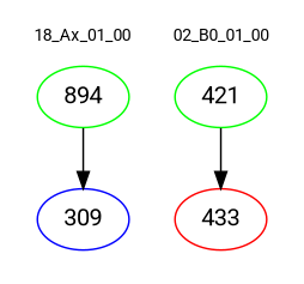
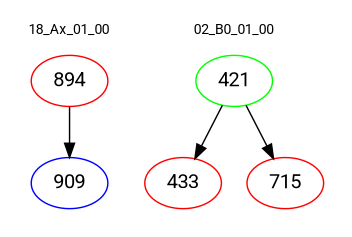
  digraph {
    fontname=Roboto
    node [color=green fontname=Roboto]
    edge [color=black fontname=Roboto]
-   n1 [label=894]
-   n2 [color=blue label=309]
+   n1 [color=red label=894]
+   n2 [color=blue label=909]
    n3 [label=421]
    n4 [color=red label=433]
+   n5 [color=red label=715]
    subgraph cluster_1 {
      color=white
      fontsize=10
      label="18_Ax_01_00"
      n1
      n2
    }
    subgraph cluster_2 {
      color=white
      fontsize=10
      label="02_B0_01_00"
      n3
      n4
+     n5
    }
    n1 -> n2
    n3 -> n4
+   n3 -> n5
  }
